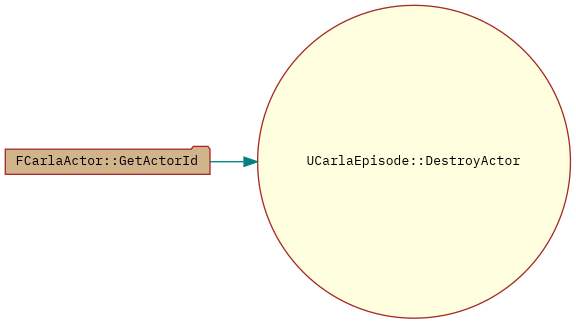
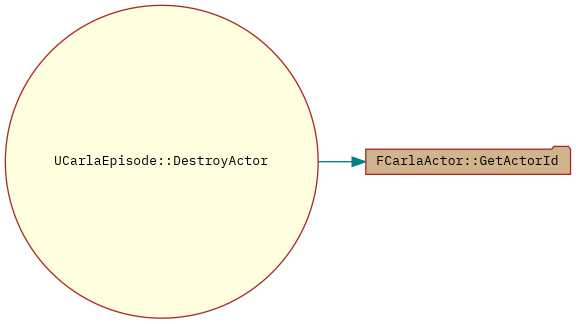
  digraph {
    rankdir=LR
    fontname="IBM Plex Mono"
    node [color=brown fontname="IBM Plex Mono" fontsize=10 style=filled]
    n1 [fillcolor=lightyellow fontcolor=black height=0.2 label="UCarlaEpisode::DestroyActor" shape=circle width=0.4]
    n2 [fillcolor=tan height=0.2 label="FCarlaActor::GetActorId" shape=folder width=0.4]
-   n2 -> n1 [color=teal fontname="IBM Plex Mono" fontsize=10 labelfontname=Helvetica labelfontsize=10 style=solid]
+   n1 -> n2 [color=teal fontname="IBM Plex Mono" fontsize=10 labelfontname=Helvetica labelfontsize=10 style=solid]
  }
